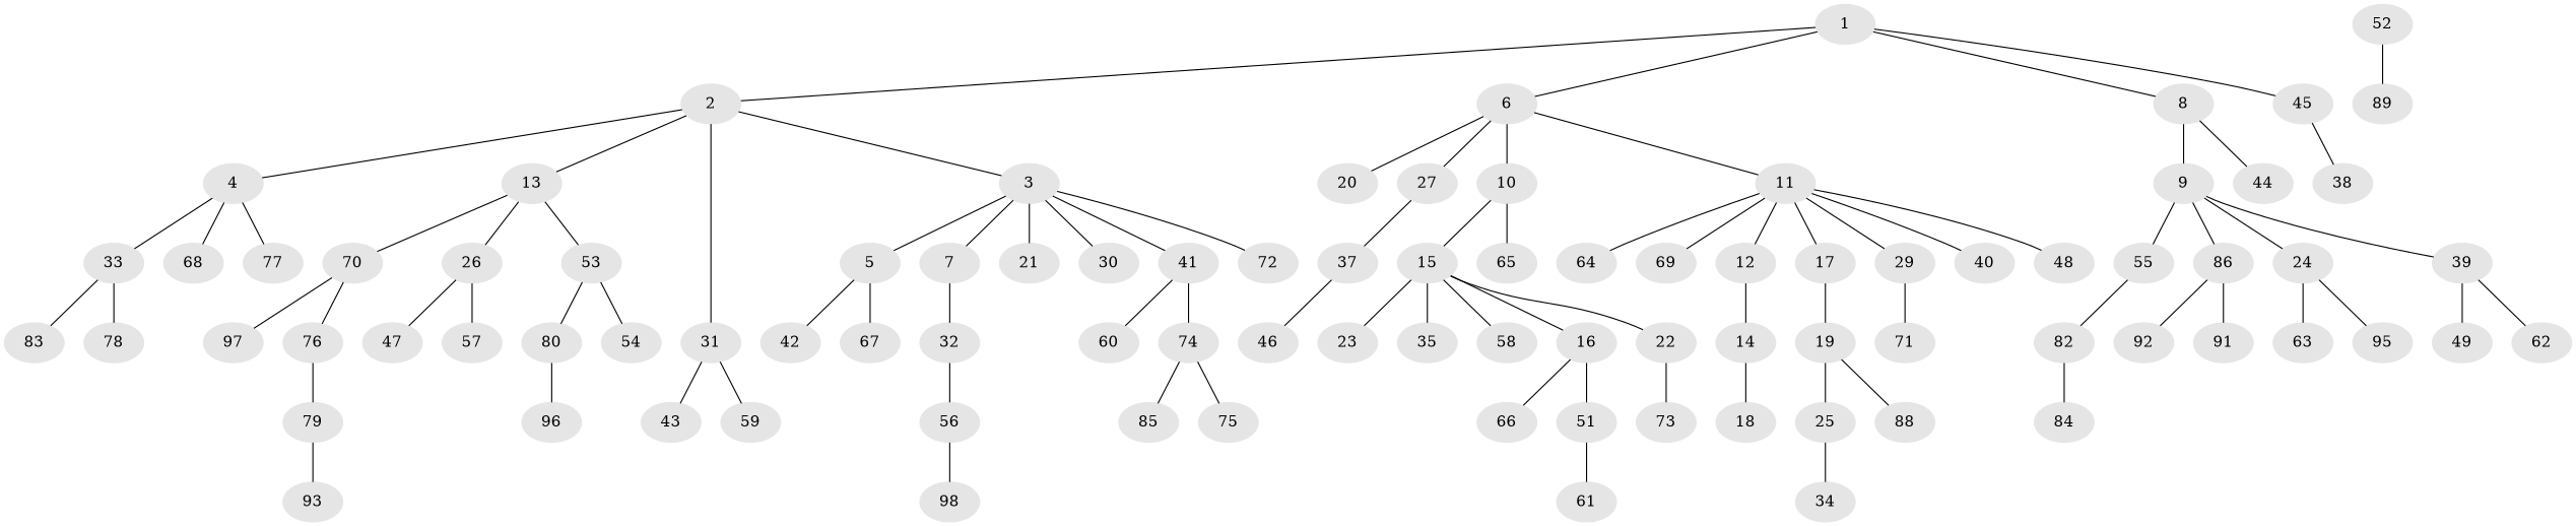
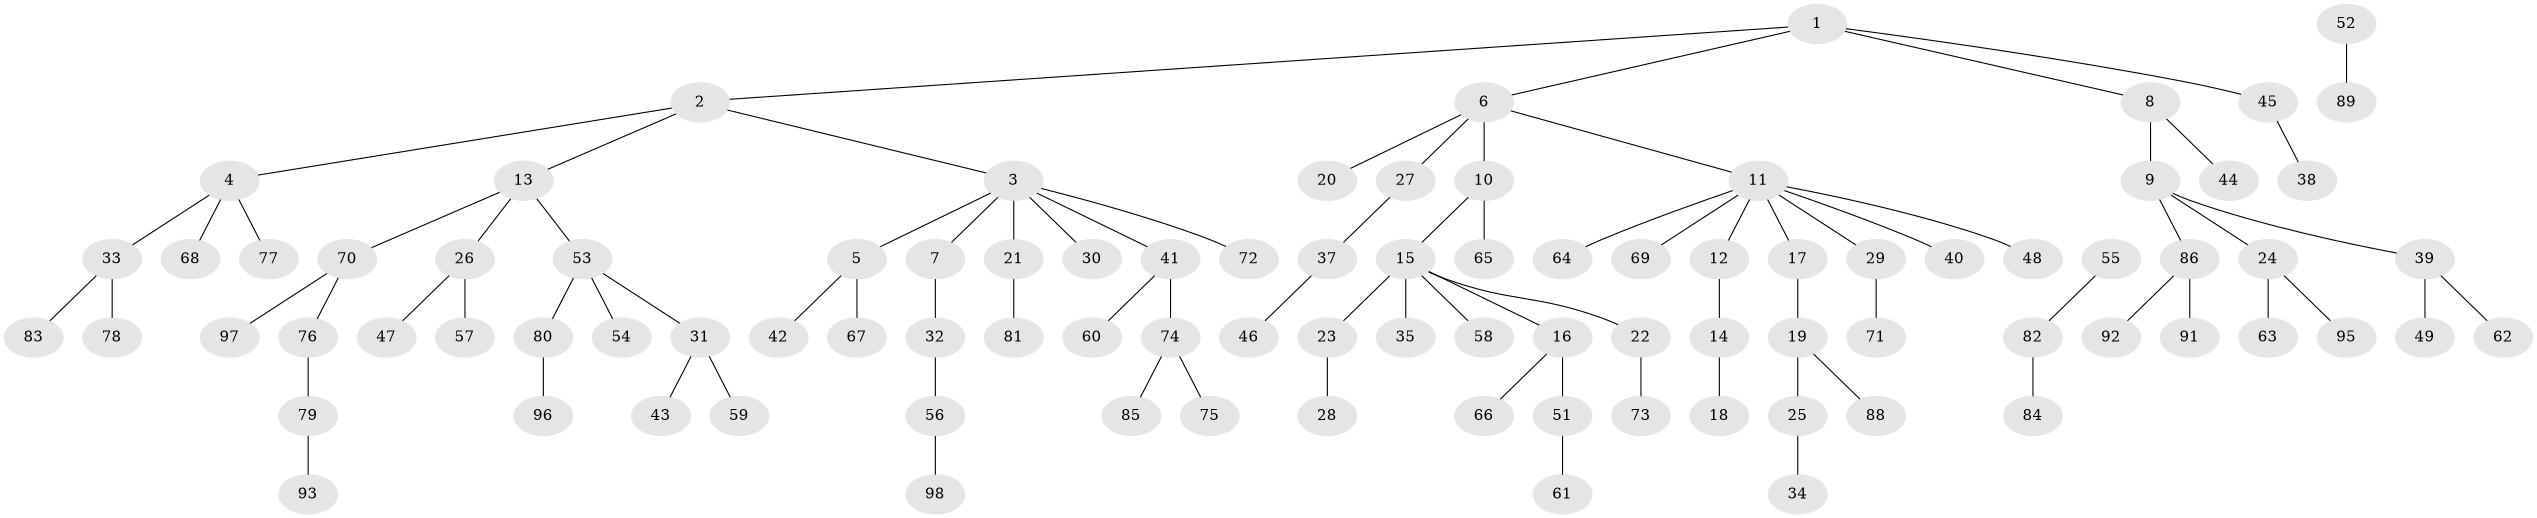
  graph {
    node [color=gray90 style=filled]
    1
    2
    6
    8
    45
    3
    4
    13
    31
    10
    11
    20
    27
    9
    44
    38
    5
    7
    21
    30
    41
    72
    33
    68
    77
    26
    53
    70
    43
    59
    42
    67
    32
+   81
    60
    74
    78
    83
    15
    65
    12
    17
    29
    40
    48
    64
    69
    37
    56
    24
    39
    55
    86
    63
    95
    49
    62
    82
    91
    92
    16
    22
    23
    35
    58
    14
    19
    71
    18
    47
    57
    54
    80
    76
    n75 [label=97]
    51
    66
    73
+   28
    61
    25
    88
    34
    46
    n85 [label=98]
    52
    89
    75
    85
    n90 [label=96]
    84
    79
    93
    1 -- 2
    1 -- 6
    1 -- 8
    1 -- 45
    2 -- 3
    2 -- 4
    2 -- 13
-   2 -- 31
+   53 -- 31
    6 -- 10
    6 -- 11
    6 -- 20
    6 -- 27
    8 -- 9
    8 -- 44
    45 -- 38
    3 -- 5
    3 -- 7
    3 -- 21
    3 -- 30
    3 -- 41
    3 -- 72
    4 -- 33
    4 -- 68
    4 -- 77
    13 -- 26
    13 -- 53
    13 -- 70
    31 -- 43
    31 -- 59
    10 -- 15
    10 -- 65
    11 -- 12
    11 -- 17
    11 -- 29
    11 -- 40
    11 -- 48
    11 -- 64
    11 -- 69
    27 -- 37
    9 -- 24
    9 -- 39
-   9 -- 55
    9 -- 86
    5 -- 42
    5 -- 67
    7 -- 32
+   21 -- 81
    41 -- 60
    41 -- 74
    33 -- 78
    33 -- 83
    26 -- 47
    26 -- 57
    53 -- 54
    53 -- 80
    70 -- 76
    70 -- n75
    32 -- 56
    74 -- 75
    74 -- 85
    15 -- 16
    15 -- 22
    15 -- 23
    15 -- 35
    15 -- 58
    12 -- 14
    17 -- 19
    29 -- 71
    37 -- 46
    56 -- n85
    24 -- 63
    24 -- 95
    39 -- 49
    39 -- 62
    55 -- 82
    86 -- 91
    86 -- 92
    82 -- 84
    16 -- 51
    16 -- 66
    22 -- 73
+   23 -- 28
    14 -- 18
    19 -- 25
    19 -- 88
    80 -- n90
    76 -- 79
    51 -- 61
    25 -- 34
    52 -- 89
    79 -- 93
  }
